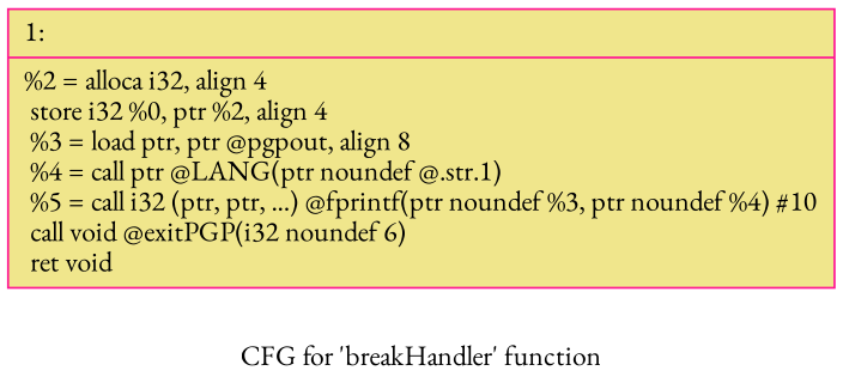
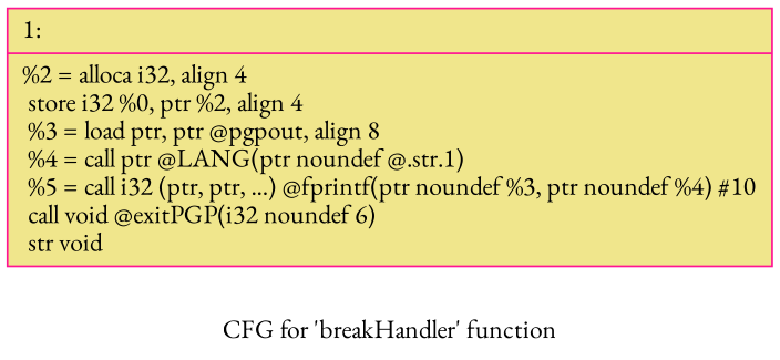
  digraph {
    label="CFG for 'breakHandler' function"
    fontname="EB Garamond"
-   n1 [color=deeppink fillcolor=khaki fontname="EB Garamond" label="{1:\l|  %2 = alloca i32, align 4\l  store i32 %0, ptr %2, align 4\l  %3 = load ptr, ptr @pgpout, align 8\l  %4 = call ptr @LANG(ptr noundef @.str.1)\l  %5 = call i32 (ptr, ptr, ...) @fprintf(ptr noundef %3, ptr noundef %4) #10\l  call void @exitPGP(i32 noundef 6)\l  ret void\l}" shape=record style=filled]
+   n1 [color=deeppink fillcolor=khaki fontname="EB Garamond" label="{1:\l|  %2 = alloca i32, align 4\l  store i32 %0, ptr %2, align 4\l  %3 = load ptr, ptr @pgpout, align 8\l  %4 = call ptr @LANG(ptr noundef @.str.1)\l  %5 = call i32 (ptr, ptr, ...) @fprintf(ptr noundef %3, ptr noundef %4) #10\l  call void @exitPGP(i32 noundef 6)\l  str void\l}" shape=record style=filled]
  }
